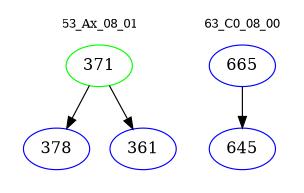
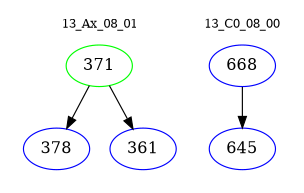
  digraph {
    node [color=blue]
    edge [color=black]
    n1 [color=green label=371]
    n2 [label=378]
    n3 [label=361]
-   n4 [label=665]
+   n4 [label=668]
    n5 [label=645]
    subgraph cluster_1 {
      color=white
      fontsize=10
-     label="53_Ax_08_01"
+     label="13_Ax_08_01"
      n1
      n2
      n3
    }
    subgraph cluster_2 {
      color=white
      fontsize=10
-     label="63_C0_08_00"
+     label="13_C0_08_00"
      n4
      n5
    }
    n1 -> n2
    n1 -> n3
    n4 -> n5
  }
